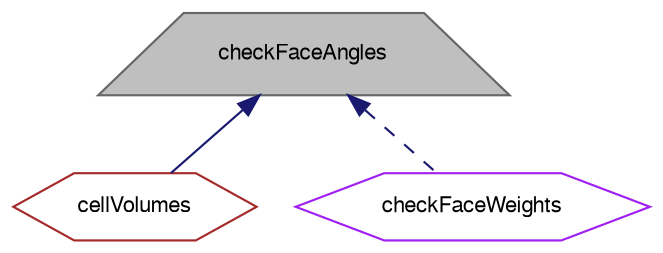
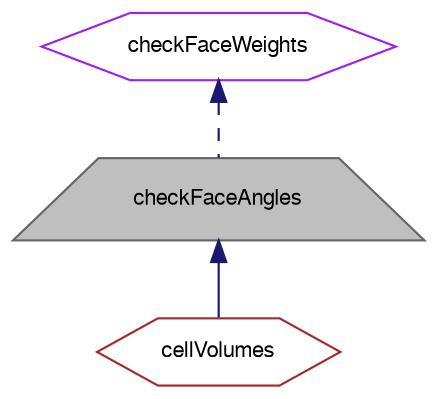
  digraph {
    rankdir=TB
    node [fontname=FreeSans fontsize=10 shape=hexagon]
    edge [color=midnightblue dir=back fontname=FreeSans fontsize=10 labelfontname=FreeSans labelfontsize=10]
    n1 [color=gray40 fillcolor=grey75 fontcolor=black height=0.2 label=checkFaceAngles shape=trapezium style=filled width=0.4]
    n2 [color=brown height=0.2 label=cellVolumes width=0.4]
    n3 [color=purple height=0.2 label=checkFaceWeights width=0.4]
    n1 -> n2 [style=solid]
-   n1 -> n3 [style=dashed]
+   n3 -> n1 [style=dashed]
  }
